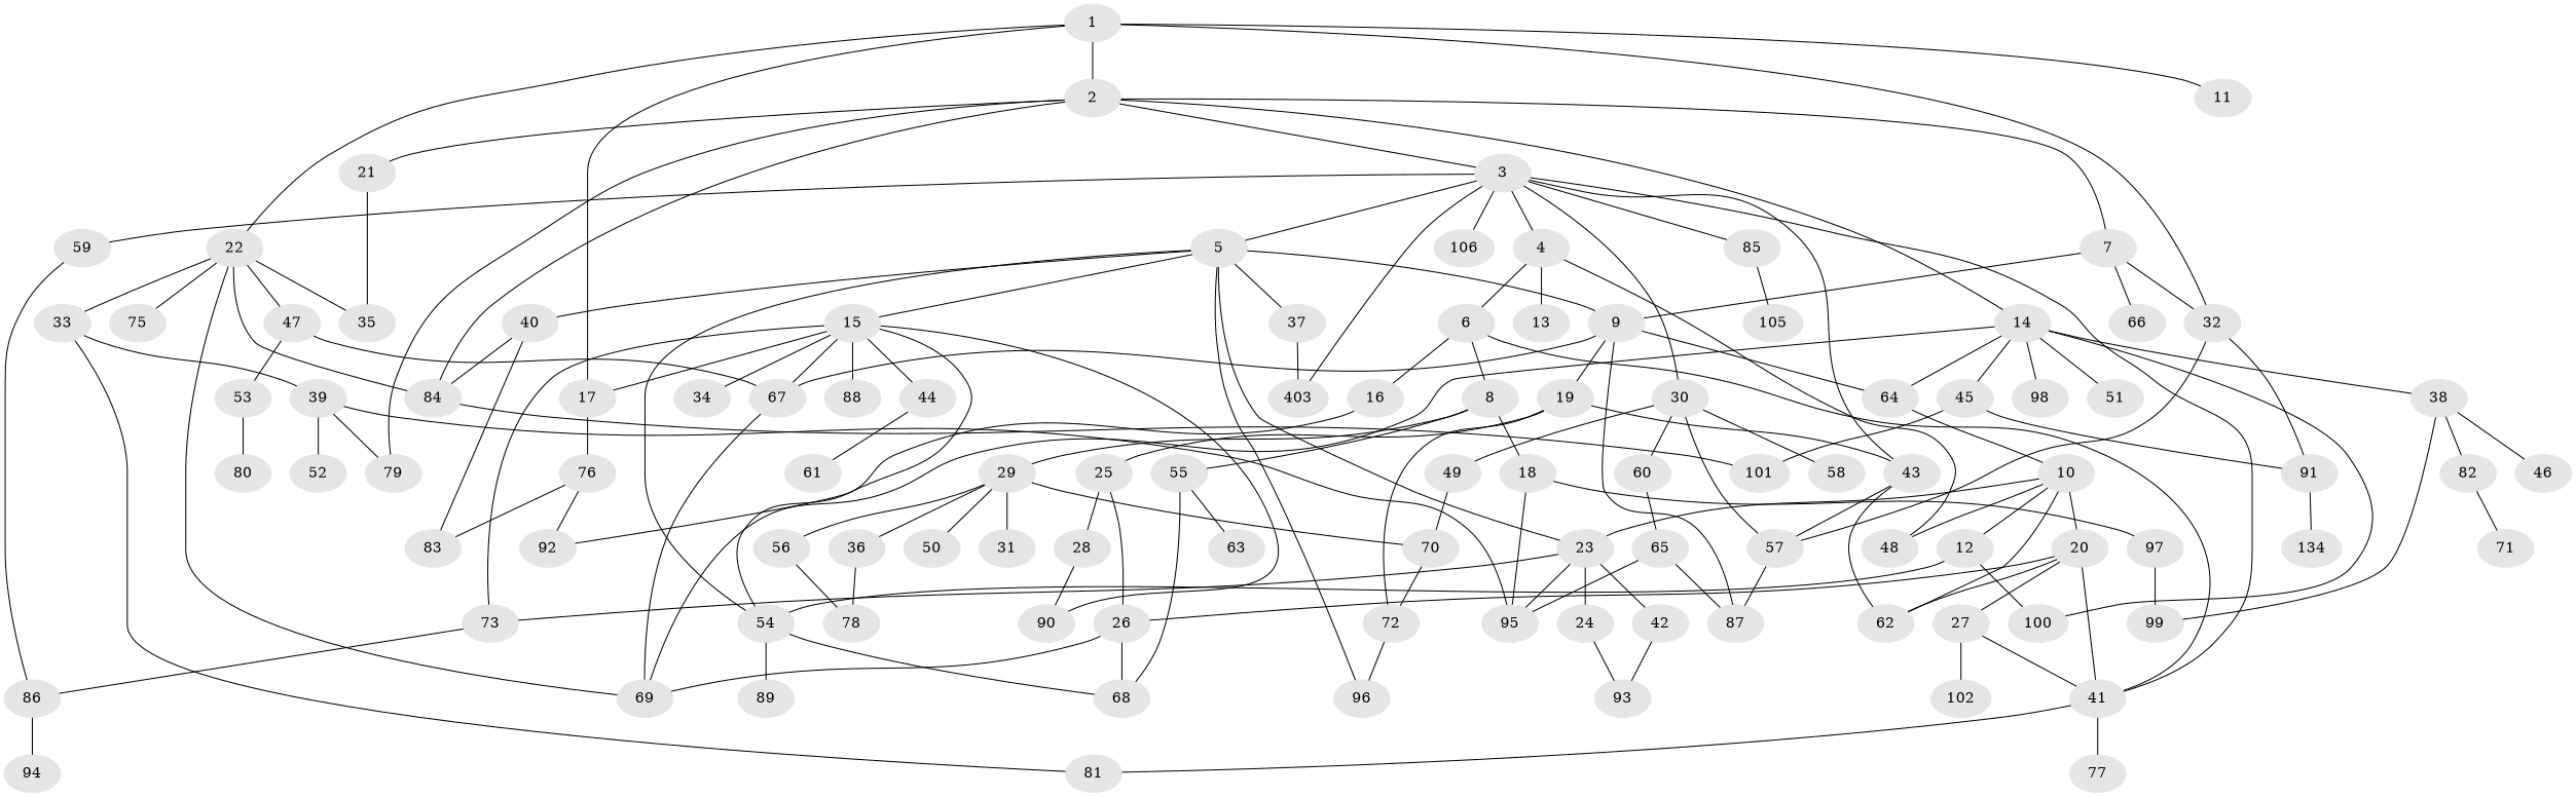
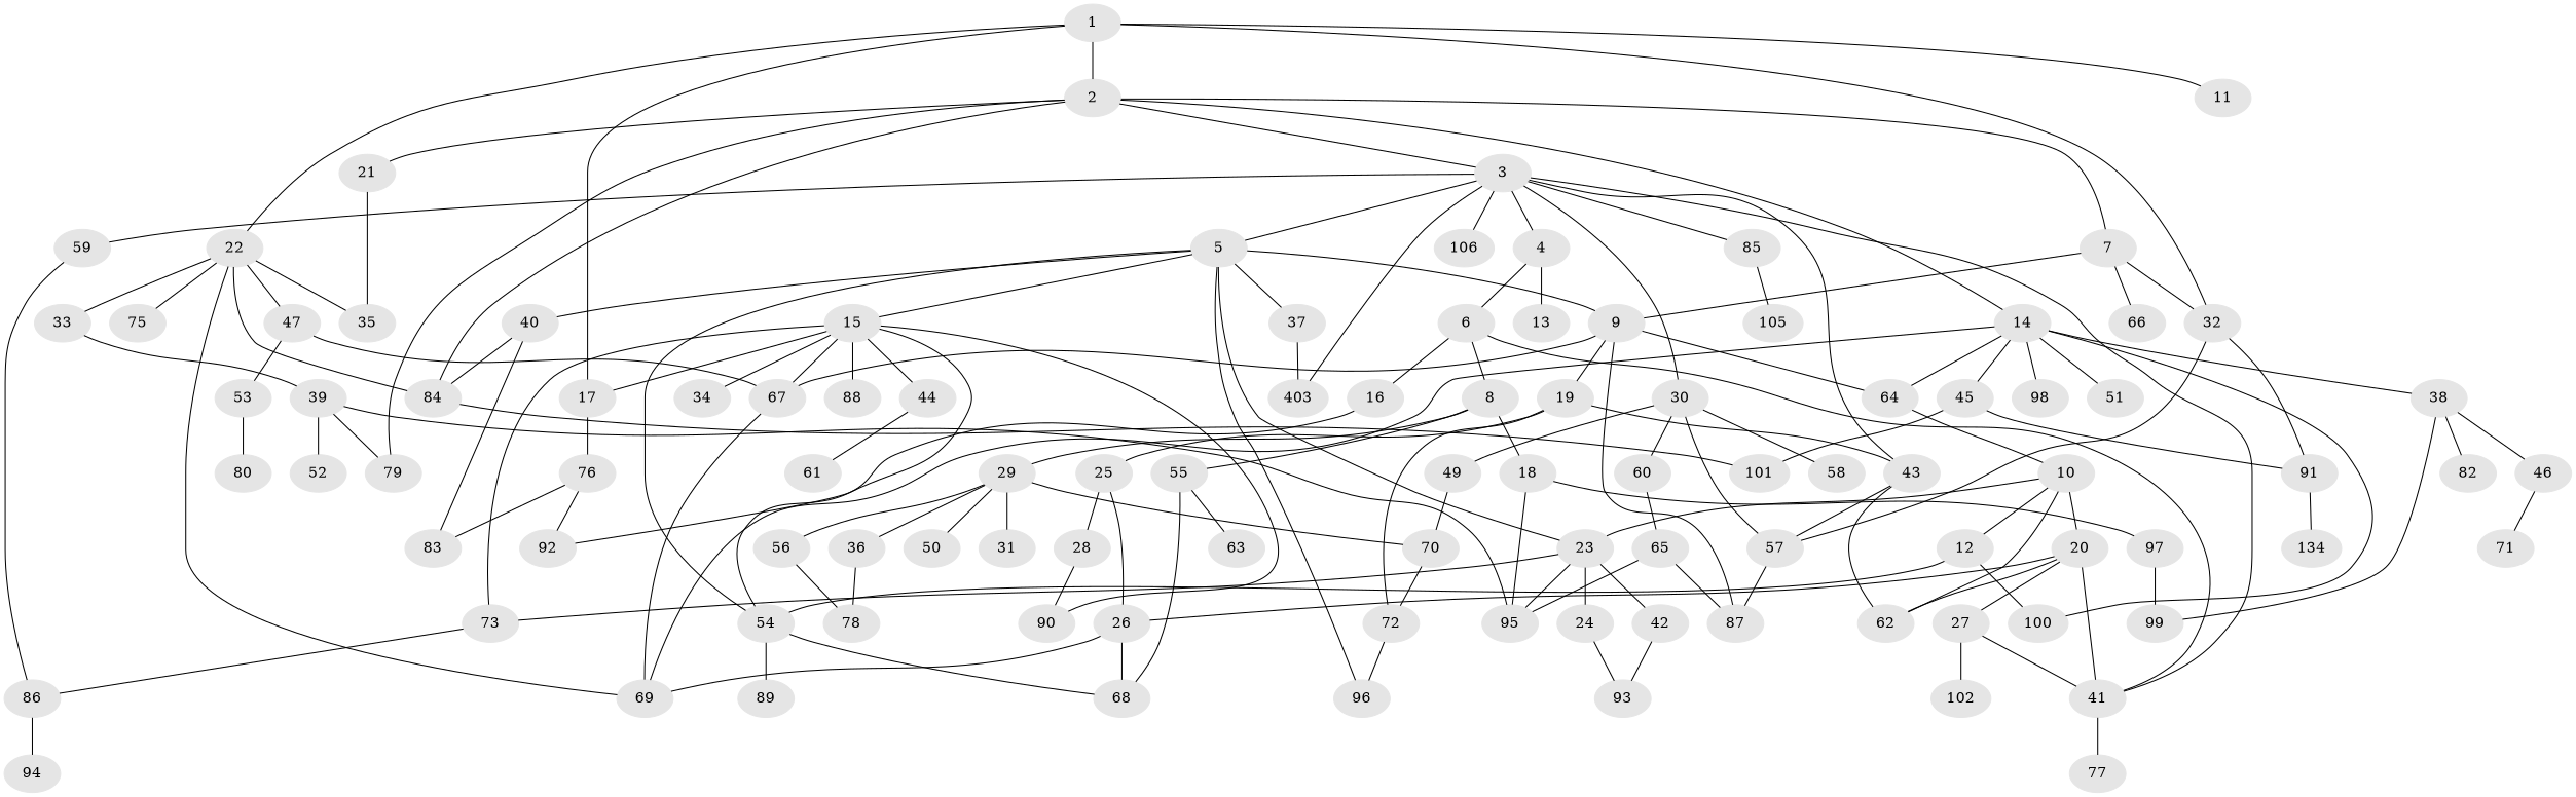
  graph {
    node [color=gray90 style=filled]
    1
    2
    11
    17
    22
    32
    3
    7
    14
    21
    79
    84
    76
    69
    35
    33
    47
    75
    57
    91
    4
    5
    30
    41
    43
    59
    85
    n28 [label=403]
    106
    9
    66
    64
    100
    38
    45
    51
    98
    6
    13
-   48
    15
    23
    37
    40
    54
    96
    49
    58
    60
-   81
    77
    62
    86
    105
    8
    16
    19
    67
    87
    34
    44
    73
    88
    90
    95
    24
    42
    83
    68
    89
    18
    29
    55
    92
    97
    31
    36
    50
    56
    70
    63
    10
    12
    20
    25
    72
    26
    27
    46
    82
    99
    101
    61
    28
    102
    39
    53
    93
    78
    65
    n101 [label=134]
    52
    71
    80
    94
    1 -- 2
    1 -- 11
    1 -- 17
    1 -- 22
    1 -- 32
    2 -- 3
    2 -- 7
    2 -- 14
    2 -- 21
    2 -- 79
    2 -- 84
    17 -- 76
    22 -- 84
    22 -- 69
    22 -- 35
    22 -- 33
    22 -- 47
    22 -- 75
    32 -- 57
    32 -- 91
    3 -- 4
    3 -- 5
    3 -- 30
    3 -- 41
    3 -- 43
    3 -- 59
    3 -- 85
    3 -- n28
    3 -- 106
    7 -- 32
    7 -- 9
    7 -- 66
    14 -- 69
    14 -- 64
    14 -- 100
    14 -- 38
    14 -- 45
    14 -- 51
    14 -- 98
    21 -- 35
    84 -- 101
    76 -- 83
    76 -- 92
-   33 -- 81
    33 -- 39
    47 -- 67
    47 -- 53
    57 -- 87
    91 -- n101
    4 -- 6
    4 -- 13
-   4 -- 48
    5 -- 9
    5 -- 15
    5 -- 23
    5 -- 37
    5 -- 40
    5 -- 54
    5 -- 96
    30 -- 57
    30 -- 49
    30 -- 58
    30 -- 60
-   41 -- 81
    41 -- 77
    43 -- 57
    43 -- 62
    59 -- 86
    85 -- 105
    9 -- 64
    9 -- 19
    9 -- 67
    9 -- 87
    64 -- 10
    38 -- 46
    38 -- 82
    38 -- 99
    45 -- 91
    45 -- 101
    6 -- 41
    6 -- 8
    6 -- 16
    15 -- 17
    15 -- 54
    15 -- 67
    15 -- 34
    15 -- 44
    15 -- 73
    15 -- 88
    15 -- 90
    23 -- 73
    23 -- 95
    23 -- 24
    23 -- 42
    37 -- n28
    40 -- 84
    40 -- 83
    54 -- 68
    54 -- 89
    49 -- 70
    60 -- 65
    86 -- 94
    8 -- 18
    8 -- 29
    8 -- 55
    16 -- 92
    19 -- 43
    19 -- 25
    19 -- 72
    67 -- 69
    44 -- 61
    73 -- 86
    24 -- 93
    42 -- 93
    18 -- 95
    18 -- 97
    29 -- 31
    29 -- 36
    29 -- 50
    29 -- 56
    29 -- 70
    55 -- 68
    55 -- 63
    97 -- 99
    36 -- 78
    56 -- 78
    70 -- 72
-   10 -- 48
    10 -- 23
    10 -- 62
    10 -- 12
    10 -- 20
    12 -- 100
    12 -- 54
    20 -- 41
    20 -- 62
    20 -- 26
    20 -- 27
    25 -- 26
    25 -- 28
    72 -- 96
    26 -- 69
    26 -- 68
    27 -- 41
    27 -- 102
-   82 -- 71
+   46 -- 71
    28 -- 90
    39 -- 79
    39 -- 95
    39 -- 52
    53 -- 80
    65 -- 87
    65 -- 95
  }
